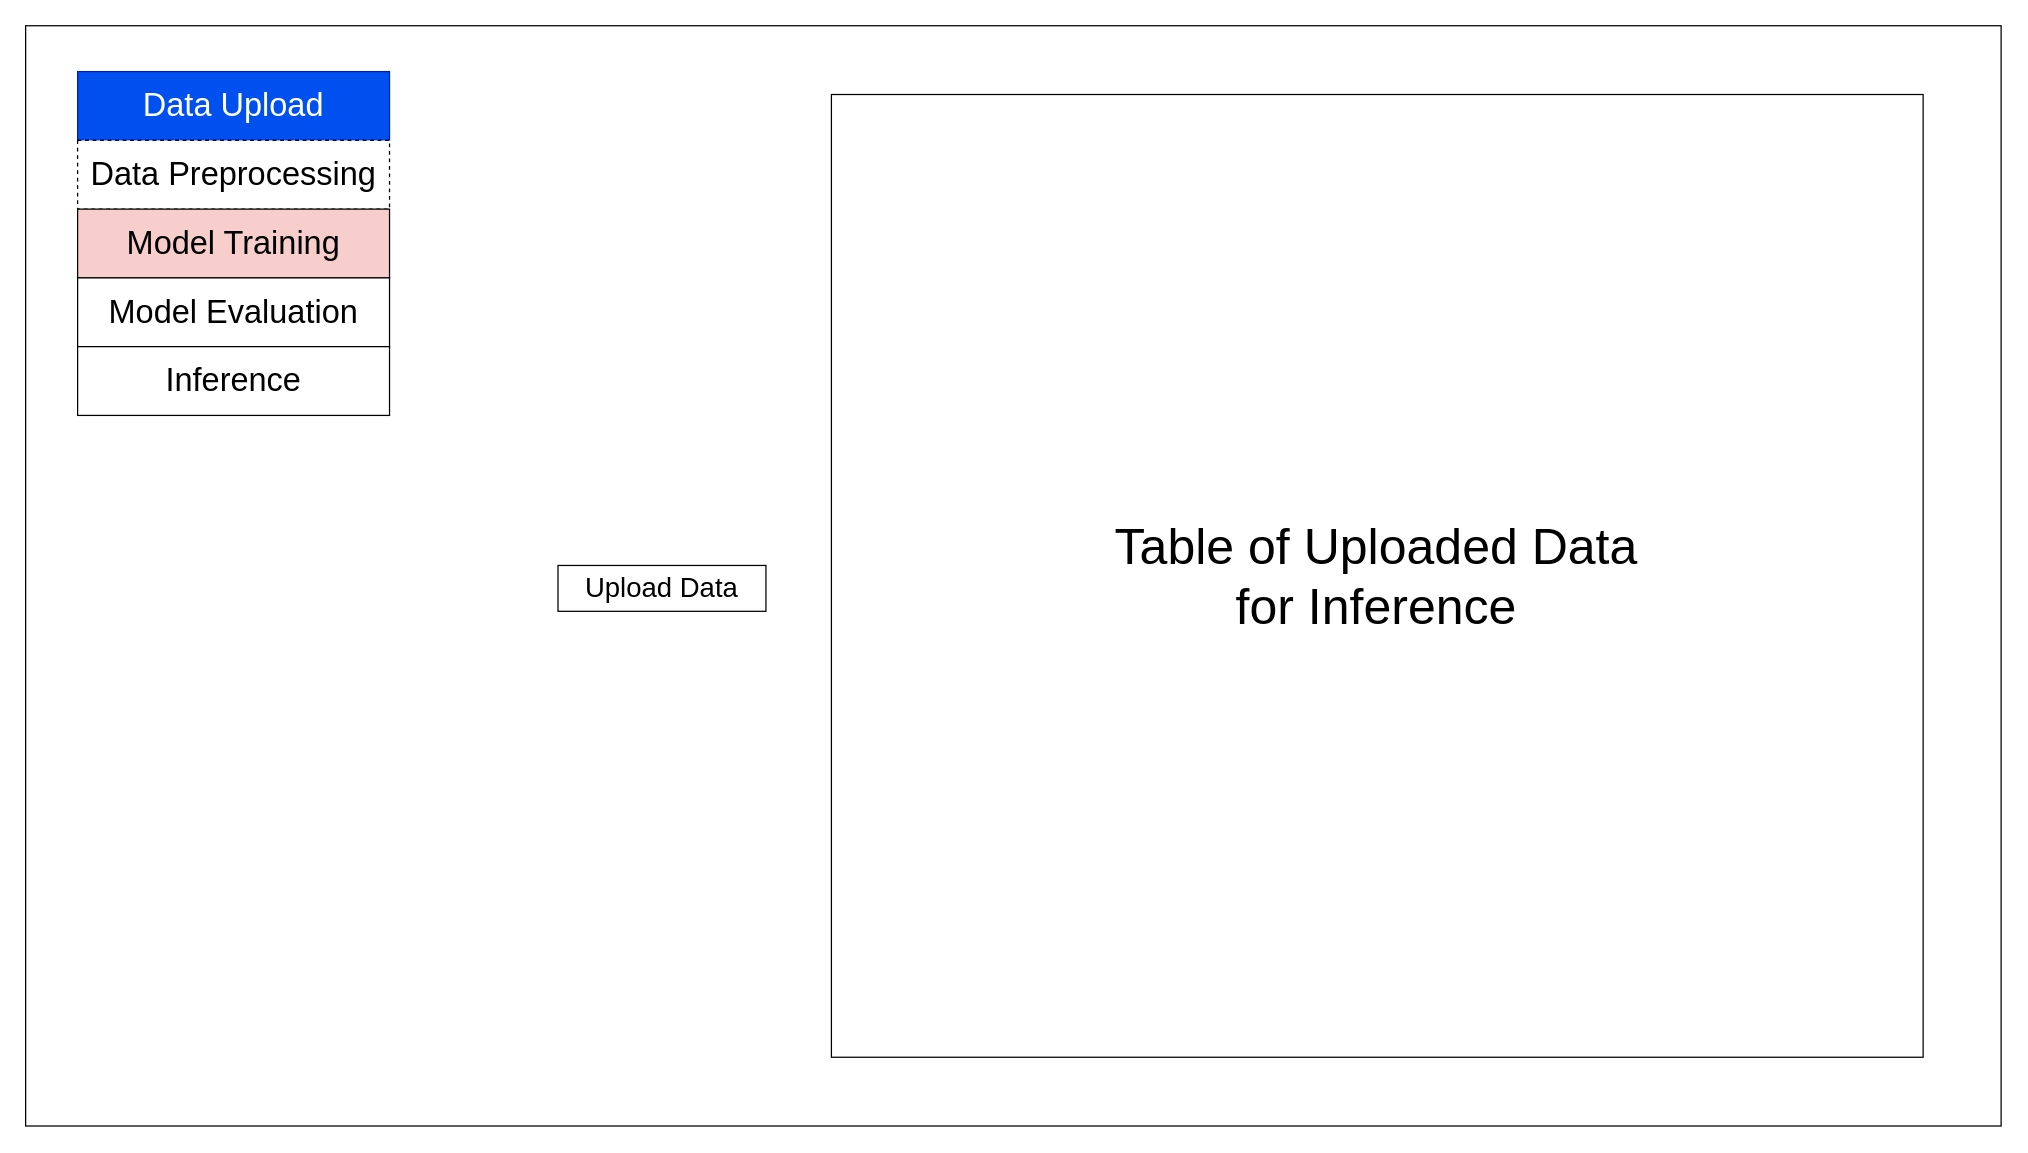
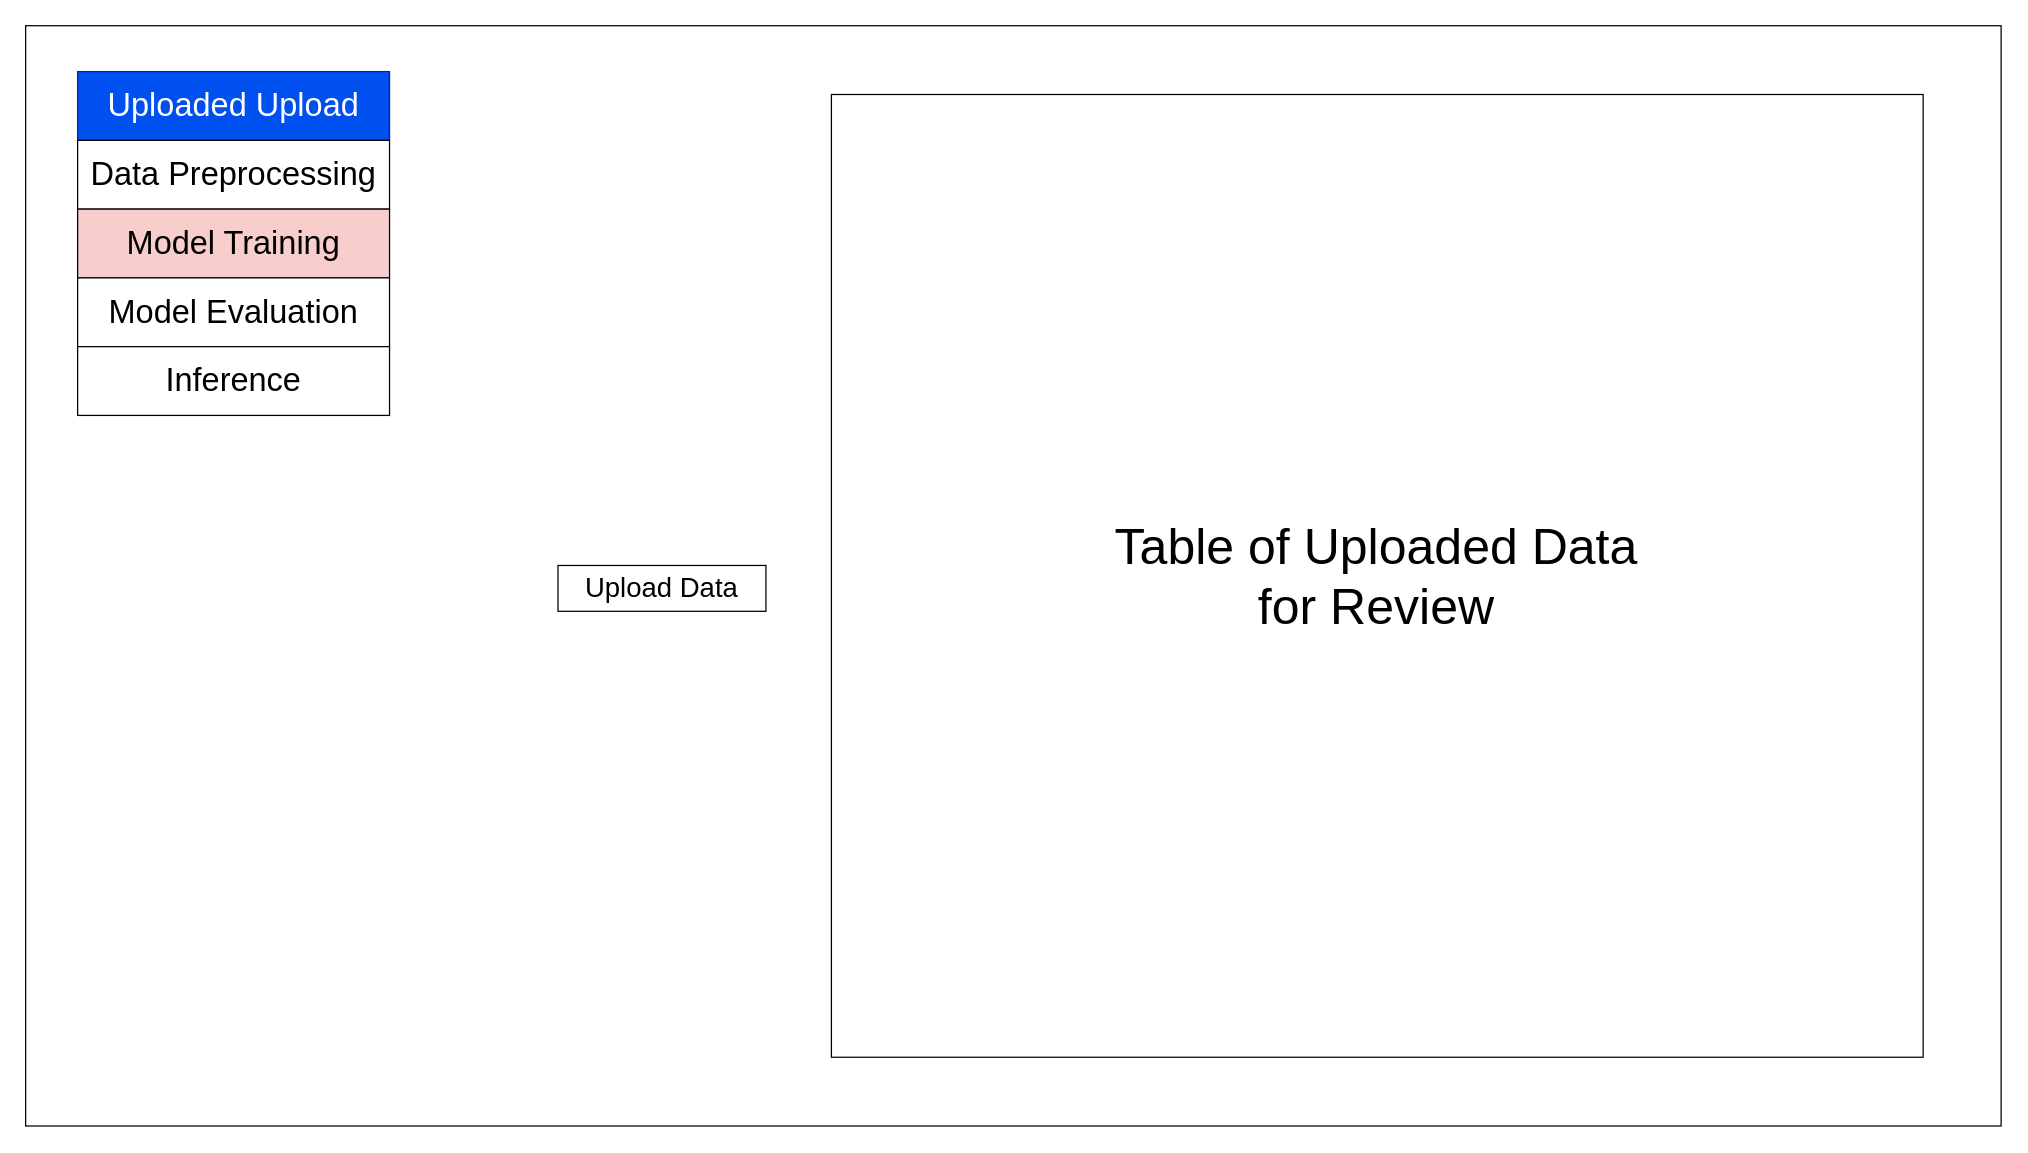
  <mxCell id="0" />
  <mxCell id="1" parent="0" />
  <mxCell id="2" value="" style="group" vertex="1" connectable="0" parent="1"><mxGeometry x="20" y="20" width="1580" height="880" as="geometry" /></mxCell>
  <mxCell id="3" value="g" style="rounded=0;whiteSpace=wrap;html=1;" parent="2" vertex="1"><mxGeometry width="1580.0" height="880.0" as="geometry" /></mxCell>
  <mxCell id="4" value="&lt;font style=&quot;font-size: 22px&quot;&gt;Upload Data&lt;/font&gt;" style="rounded=0;whiteSpace=wrap;html=1;" parent="2" vertex="1"><mxGeometry x="425.789" y="431.667" width="166.316" height="36.667" as="geometry" /></mxCell>
- <mxCell id="5" value="&lt;div style=&quot;font-size: 40px&quot;&gt;&lt;font style=&quot;font-size: 40px&quot;&gt;Table of Uploaded Data&lt;/font&gt;&lt;/div&gt;&lt;div style=&quot;font-size: 40px&quot;&gt;&lt;font style=&quot;font-size: 40px&quot;&gt;for Inference&lt;br&gt;&lt;/font&gt;&lt;/div&gt;" style="rounded=0;whiteSpace=wrap;html=1;" parent="2" vertex="1"><mxGeometry x="644.474" y="55.0" width="873.158" height="770.0" as="geometry" /></mxCell>
+ <mxCell id="5" value="&lt;div style=&quot;font-size: 40px&quot;&gt;&lt;font style=&quot;font-size: 40px&quot;&gt;Table of Uploaded Data&lt;/font&gt;&lt;/div&gt;&lt;div style=&quot;font-size: 40px&quot;&gt;&lt;font style=&quot;font-size: 40px&quot;&gt;for Review&lt;br&gt;&lt;/font&gt;&lt;/div&gt;" style="rounded=0;whiteSpace=wrap;html=1;" parent="2" vertex="1"><mxGeometry x="644.474" y="55.0" width="873.158" height="770.0" as="geometry" /></mxCell>
  <mxCell id="6" value="" style="group" parent="2" vertex="1" connectable="0"><mxGeometry x="41.579" y="36.667" width="249.474" height="275" as="geometry" /></mxCell>
- <mxCell id="7" value="&lt;font style=&quot;font-size: 26px&quot;&gt;Data Upload&lt;/font&gt;" style="rounded=0;whiteSpace=wrap;html=1;fillColor=#0050ef;fontColor=#ffffff;strokeColor=#001DBC;" parent="6" vertex="1"><mxGeometry width="249.474" height="55.0" as="geometry" /></mxCell>
- <mxCell id="8" value="&lt;font style=&quot;font-size: 26px&quot;&gt;Data Preprocessing&lt;/font&gt;" style="rounded=0;whiteSpace=wrap;html=1;dashed=1;" parent="6" vertex="1"><mxGeometry y="55.0" width="249.474" height="55.0" as="geometry" /></mxCell>
+ <mxCell id="7" value="&lt;font style=&quot;font-size: 26px&quot;&gt;Uploaded Upload&lt;/font&gt;" style="rounded=0;whiteSpace=wrap;html=1;fillColor=#0050ef;fontColor=#ffffff;strokeColor=#001DBC;" parent="6" vertex="1"><mxGeometry width="249.474" height="55.0" as="geometry" /></mxCell>
+ <mxCell id="8" value="&lt;font style=&quot;font-size: 26px&quot;&gt;Data Preprocessing&lt;/font&gt;" style="rounded=0;whiteSpace=wrap;html=1;" parent="6" vertex="1"><mxGeometry y="55.0" width="249.474" height="55.0" as="geometry" /></mxCell>
  <mxCell id="9" value="&lt;font style=&quot;font-size: 26px&quot;&gt;Model Training&lt;/font&gt;" style="rounded=0;whiteSpace=wrap;html=1;fillColor=#f8cecc;" parent="6" vertex="1"><mxGeometry y="110.0" width="249.474" height="55.0" as="geometry" /></mxCell>
  <mxCell id="10" value="&lt;font style=&quot;font-size: 26px&quot;&gt;Model Evaluation&lt;/font&gt;" style="rounded=0;whiteSpace=wrap;html=1;" parent="6" vertex="1"><mxGeometry y="165.0" width="249.474" height="55.0" as="geometry" /></mxCell>
  <mxCell id="11" value="&lt;font style=&quot;font-size: 26px&quot;&gt;Inference&lt;/font&gt;" style="rounded=0;whiteSpace=wrap;html=1;fontSize=26;" parent="6" vertex="1"><mxGeometry y="220.0" width="249.474" height="55.0" as="geometry" /></mxCell>
